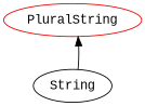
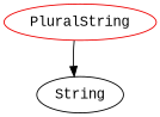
  digraph {
    fontname="Liberation Mono"
    node [fontname="Liberation Mono"]
    n1 [color=red2 label=PluralString shape=oval]
    String
-   String -> n1 [fontname="Liberation Mono"]
+   n1 -> String [fontname="Liberation Mono"]
  }
